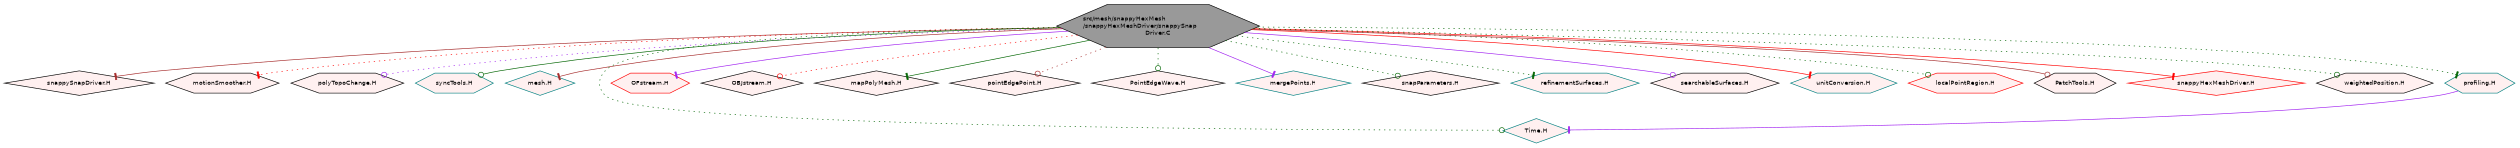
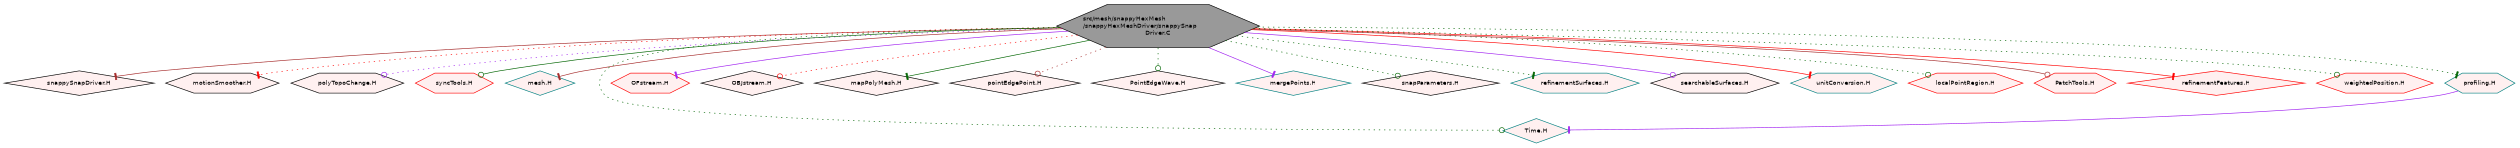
  digraph {
    node [color=black fillcolor="#FFF0F0" fontname=Helvetica fontsize=10 shape=hexagon style=filled]
    edge [arrowhead=tee color=darkgreen fontname=Helvetica fontsize=10 labelfontname=Helvetica labelfontsize=10 style=solid]
    n1 [fillcolor=grey60 fontcolor=black height=0.2 label="src/mesh/snappyHexMesh\l/snappyHexMeshDriver/snappySnap\lDriver.C" width=0.4]
    n2 [height=0.2 label="snappySnapDriver.H" shape=diamond width=0.4]
    n3 [height=0.2 label="motionSmoother.H" width=0.4]
    n4 [height=0.2 label="polyTopoChange.H" width=0.4]
-   n5 [color=teal height=0.2 label="syncTools.H" width=0.4]
+   n5 [color=red height=0.2 label="syncTools.H" width=0.4]
    n6 [color=teal height=0.2 label="mesh.H" shape=diamond width=0.4]
    n7 [color=teal height=0.2 label="Time.H" shape=diamond width=0.4]
    n8 [color=red height=0.2 label="OFstream.H" width=0.4]
    n9 [height=0.2 label="OBJstream.H" shape=diamond width=0.4]
    n10 [height=0.2 label="mapPolyMesh.H" shape=diamond width=0.4]
    n11 [height=0.2 label="pointEdgePoint.H" shape=diamond width=0.4]
    n12 [height=0.2 label="PointEdgeWave.H" shape=diamond width=0.4]
    n13 [color=teal height=0.2 label="mergePoints.H" shape=diamond width=0.4]
    n14 [height=0.2 label="snapParameters.H" shape=diamond width=0.4]
    n15 [color=teal height=0.2 label="refinementSurfaces.H" width=0.4]
    n16 [height=0.2 label="searchableSurfaces.H" width=0.4]
    n17 [color=teal height=0.2 label="unitConversion.H" width=0.4]
    n18 [color=red height=0.2 label="localPointRegion.H" width=0.4]
-   n19 [height=0.2 label="PatchTools.H" width=0.4]
-   n20 [color=red height=0.2 label="snappyHexMeshDriver.H" shape=diamond width=0.4]
-   n21 [height=0.2 label="weightedPosition.H" width=0.4]
+   n19 [color=red height=0.2 label="PatchTools.H" width=0.4]
+   n20 [color=red height=0.2 label="refinementFeatures.H" shape=diamond width=0.4]
+   n21 [color=red height=0.2 label="weightedPosition.H" width=0.4]
    n22 [color=teal height=0.2 label="profiling.H" width=0.4]
    n1 -> n2 [color=brown]
    n1 -> n3 [color=red style=dotted]
    n1 -> n4 [arrowhead=odot color=purple style=dotted]
    n1 -> n5 [arrowhead=odot]
    n1 -> n6 [color=brown]
    n1 -> n7 [arrowhead=odot style=dotted]
    n1 -> n8 [color=purple]
    n1 -> n9 [arrowhead=odot color=red style=dotted]
    n1 -> n10
    n1 -> n11 [arrowhead=odot color=brown style=dotted]
    n1 -> n12 [arrowhead=odot style=dotted]
    n1 -> n13 [color=purple]
    n1 -> n14 [arrowhead=odot style=dotted]
    n1 -> n15 [style=dotted]
    n1 -> n16 [arrowhead=odot color=purple]
    n1 -> n17 [color=red]
    n1 -> n18 [arrowhead=odot style=dotted]
    n1 -> n19 [arrowhead=odot color=brown]
    n1 -> n20 [color=red]
    n1 -> n21 [arrowhead=odot style=dotted]
    n1 -> n22 [style=dotted]
    n22 -> n7 [color=purple]
  }
